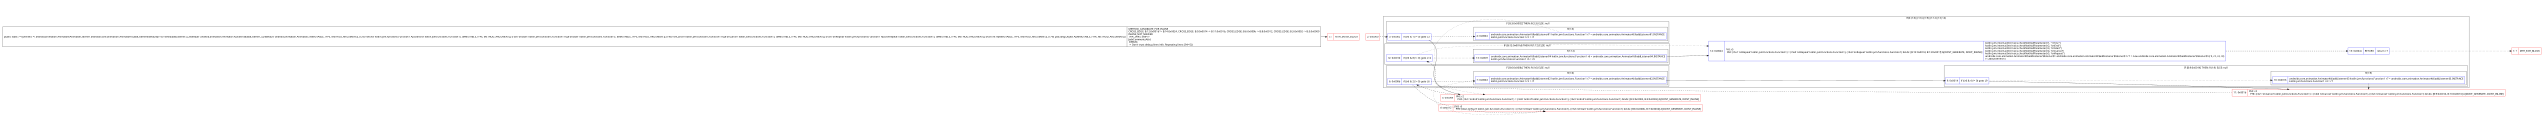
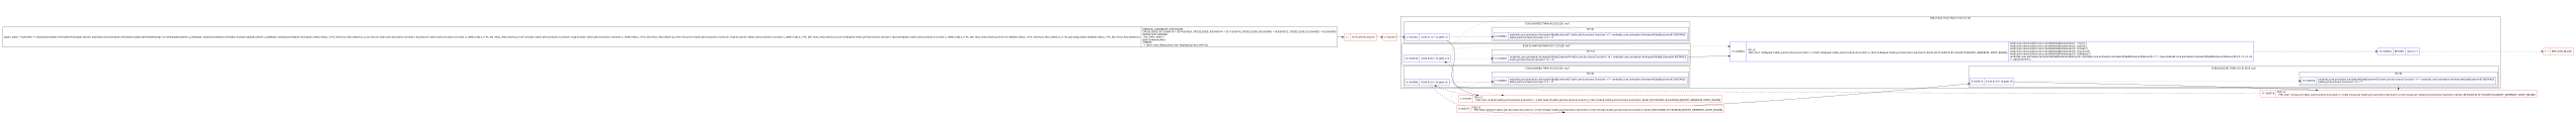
  digraph {
    fontname="Noto Sans"
    rankdir=LR
    node [color=blue fontname="Noto Sans" shape=record]
    edge [fontname="Noto Sans" style=dashed]
    n1 [label="{4\:\ 0x0004|androidx.core.animation.AnimatorKt$addListener$1 kotlin.jvm.functions.Function1 r7 = androidx.core.animation.AnimatorKt$addListener$1.INSTANCE\lkotlin.jvm.functions.Function1 r2 = r7\l}"]
    n2 [label="{3\:\ 0x0002|if ((r6 & 1) != 0) goto L3\l}"]
    n3 [label="{7\:\ 0x000d|androidx.core.animation.AnimatorKt$addListener$2 kotlin.jvm.functions.Function1 r7 = androidx.core.animation.AnimatorKt$addListener$2.INSTANCE\lkotlin.jvm.functions.Function1 r3 = r7\l}"]
    n4 [label="{6\:\ 0x000b|if ((r6 & 2) != 0) goto L6\l}"]
    n5 [label="{10\:\ 0x0016|androidx.core.animation.AnimatorKt$addListener$3 kotlin.jvm.functions.Function1 r7 = androidx.core.animation.AnimatorKt$addListener$3.INSTANCE\lkotlin.jvm.functions.Function1 r4 = r7\l}"]
    n6 [label="{9\:\ 0x0014|if ((r6 & 4) != 0) goto L9\l}"]
    n7 [label="{13\:\ 0x001f|androidx.core.animation.AnimatorKt$addListener$4 kotlin.jvm.functions.Function1 r6 = androidx.core.animation.AnimatorKt$addListener$4.INSTANCE\lkotlin.jvm.functions.Function1 r5 = r9\l}"]
    n8 [label="{12\:\ 0x001d|if ((r6 & 8) != 0) goto L12\l}"]
    n9 [label="{14\:\ 0x0024|PHI: r5 \l  PHI: (r5v1 'onRepeat' kotlin.jvm.functions.Function1) = (r5v0 'onRepeat' kotlin.jvm.functions.Function1), (r5v3 'onRepeat' kotlin.jvm.functions.Function1) binds: [B:12:0x001d, B:13:0x001f] A[DONT_GENERATE, DONT_INLINE]\l|kotlin.jvm.internal.Intrinsics.checkNotNullParameter(r1, \"\<this\>\")\lkotlin.jvm.internal.Intrinsics.checkNotNullParameter(r2, \"onEnd\")\lkotlin.jvm.internal.Intrinsics.checkNotNullParameter(r3, \"onStart\")\lkotlin.jvm.internal.Intrinsics.checkNotNullParameter(r4, \"onCancel\")\lkotlin.jvm.internal.Intrinsics.checkNotNullParameter(r5, \"onRepeat\")\landroidx.core.animation.AnimatorKt$addListener$listener$1 androidx.core.animation.AnimatorKt$addListener$listener$1 r7 = new androidx.core.animation.AnimatorKt$addListener$listener$1(r5, r2, r4, r3)\lr1.addListener(r7)\l}"]
    n10 [label="{15\:\ 0x004c|RETURN\l|return r7\l}"]
    n11 [color=red label="{5\:\ 0x0009|PHI: r2 \l  PHI: (r2v1 'onEnd' kotlin.jvm.functions.Function1) = (r2v0 'onEnd' kotlin.jvm.functions.Function1), (r2v3 'onEnd' kotlin.jvm.functions.Function1) binds: [B:3:0x0002, B:4:0x0004] A[DONT_GENERATE, DONT_INLINE]\l}"]
    n12 [color=red label="{8\:\ 0x0012|PHI: r3 \l  PHI: (r3v1 'onStart' kotlin.jvm.functions.Function1) = (r3v0 'onStart' kotlin.jvm.functions.Function1), (r3v3 'onStart' kotlin.jvm.functions.Function1) binds: [B:6:0x000b, B:7:0x000d] A[DONT_GENERATE, DONT_INLINE]\l}"]
    n13 [color=red label="{11\:\ 0x001b|PHI: r4 \l  PHI: (r4v1 'onCancel' kotlin.jvm.functions.Function1) = (r4v0 'onCancel' kotlin.jvm.functions.Function1), (r4v3 'onCancel' kotlin.jvm.functions.Function1) binds: [B:9:0x0014, B:10:0x0016] A[DONT_GENERATE, DONT_INLINE]\l}"]
    n14 [color=red label="{1\:\ ?|MTH_EXIT_BLOCK\l}"]
    n15 [color=red label="{0\:\ ?|MTH_ENTER_BLOCK\l}"]
    n16 [color=red label="{2\:\ 0x0000}"]
    n17 [label="{public static \/* synthetic *\/ android.animation.Animator$AnimatorListener androidx.core.animation.AnimatorKt.addListener$default((r1v0 '$this$addListener_u24default' android.animation.Animator A[D('$this$addListener_u24default' android.animation.Animator), IMMUTABLE_TYPE, METHOD_ARGUMENT]), (r2v0 'onEnd' kotlin.jvm.functions.Function1 A[D('onEnd' kotlin.jvm.functions.Function1), IMMUTABLE_TYPE, METHOD_ARGUMENT]), (r3v0 'onStart' kotlin.jvm.functions.Function1 A[D('onStart' kotlin.jvm.functions.Function1), IMMUTABLE_TYPE, METHOD_ARGUMENT]), (r4v0 'onCancel' kotlin.jvm.functions.Function1 A[D('onCancel' kotlin.jvm.functions.Function1), IMMUTABLE_TYPE, METHOD_ARGUMENT]), (r5v0 'onRepeat' kotlin.jvm.functions.Function1 A[D('onRepeat' kotlin.jvm.functions.Function1), IMMUTABLE_TYPE, METHOD_ARGUMENT]), (r6v0 int A[IMMUTABLE_TYPE, METHOD_ARGUMENT]), (r7v0 java.lang.Object A[IMMUTABLE_TYPE, METHOD_ARGUMENT]))  | METHOD_CANDIDATE_FOR_INLINE\lCROSS_EDGE: B:12:0x001d \-\> B:14:0x0024, CROSS_EDGE: B:9:0x0014 \-\> B:11:0x001b, CROSS_EDGE: B:6:0x000b \-\> B:8:0x0012, CROSS_EDGE: B:3:0x0002 \-\> B:5:0x0009\lINLINE_NOT_NEEDED\lTYPE_VARS: EMPTY\lJadxCommentsAttr\{\l DEBUG: \l \-\> Don't trust debug lines info. Repeating lines: [94=5]\}\l}" color=""]
    subgraph cluster_1 {
      label="R(6:(1:3)|(1:6)|(1:9)|(1:12)|13|14)"
      n9
      n10
      subgraph cluster_2 {
        label="IF [B:3:0x0002] THEN: R(1:3) ELSE: null"
        n2
        subgraph cluster_3 {
          label="R(1:3)"
          n1
        }
      }
      subgraph cluster_4 {
        label="IF [B:6:0x000b] THEN: R(1:6) ELSE: null"
        n4
        subgraph cluster_5 {
          label="R(1:6)"
          n3
        }
      }
      subgraph cluster_6 {
        label="IF [B:9:0x0014] THEN: R(1:9) ELSE: null"
        n6
        subgraph cluster_7 {
          label="R(1:9)"
          n5
        }
      }
      subgraph cluster_8 {
        label="IF [B:12:0x001d] THEN: R(1:12) ELSE: null"
        n8
        subgraph cluster_9 {
          label="R(1:12)"
          n7
        }
      }
    }
    n1 -> n11 [style=dotted]
    n2 -> n1
    n2 -> n11 [style=solid]
    n3 -> n12 [style=dotted]
    n4 -> n3
    n4 -> n12
    n5 -> n13
    n6 -> n5 [style=dotted]
    n6 -> n13 [style=solid]
    n7 -> n9 [style=solid]
    n8 -> n7 [style=dotted]
    n8 -> n9 [style=dotted]
    n9 -> n10
    n10 -> n14 [style=dotted]
    n11 -> n4
-   n3 -> n6 [style=solid]
+   n12 -> n6 [style=solid]
    n13 -> n8
+   n15 -> n16
    n16 -> n2
    n17 -> n15 [style=solid]
  }
